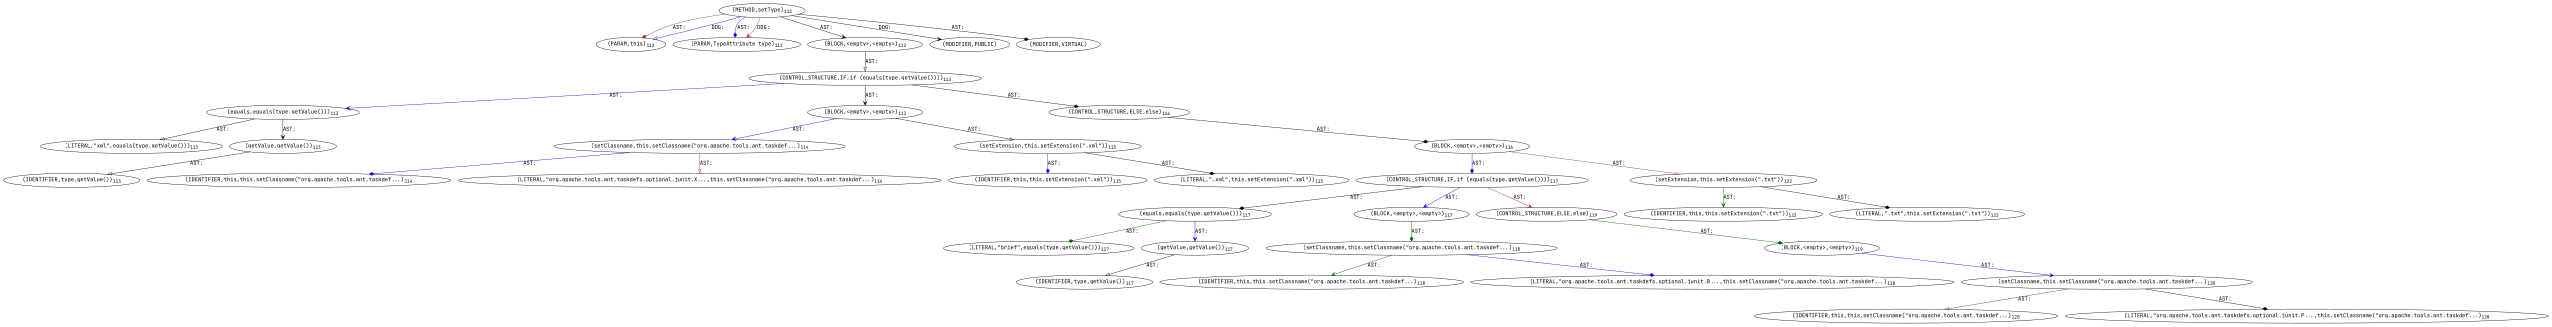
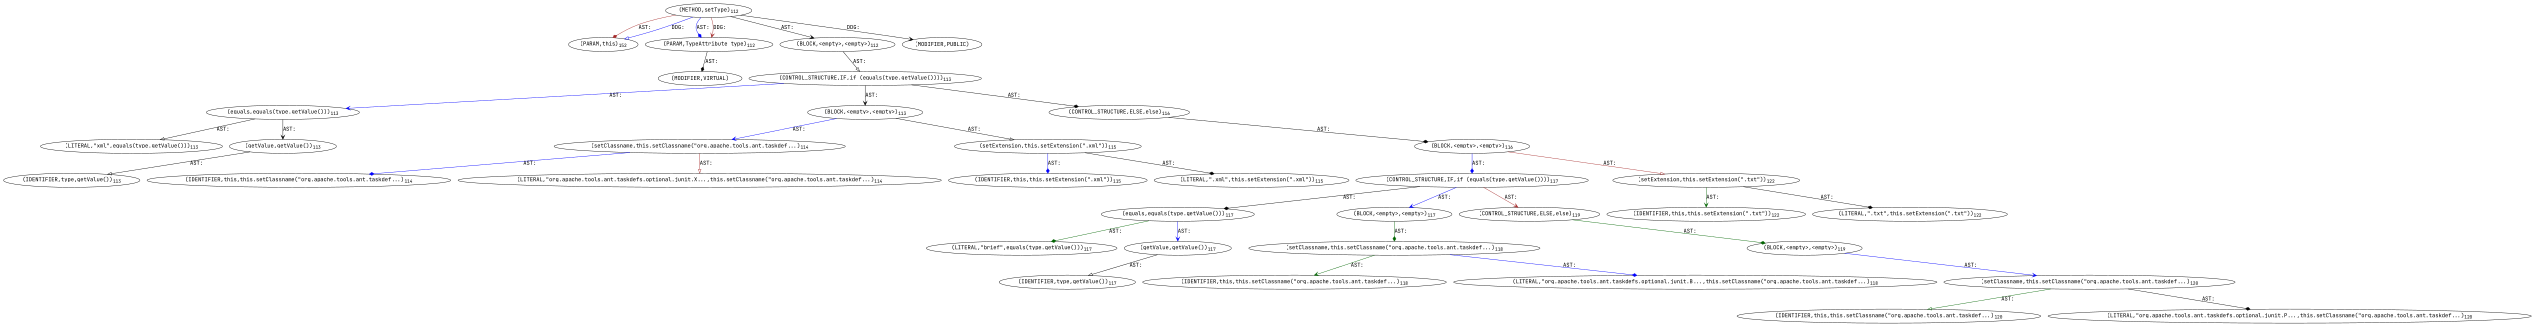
  digraph {
    fontname="JetBrains Mono"
    node [fontname="JetBrains Mono"]
    edge [arrowhead=diamond color=black fontname="JetBrains Mono"]
    n1 [label=<(METHOD,setType)<SUB>112</SUB>>]
-   n2 [label=<(PARAM,this)<SUB>112</SUB>>]
+   n2 [label=<(PARAM,this)<SUB>152</SUB>>]
    n3 [label=<(PARAM,TypeAttribute type)<SUB>112</SUB>>]
    n4 [label=<(BLOCK,&lt;empty&gt;,&lt;empty&gt;)<SUB>112</SUB>>]
    n5 [label=<(MODIFIER,PUBLIC)>]
    n6 [label=<(MODIFIER,VIRTUAL)>]
    n7 [label=<(CONTROL_STRUCTURE,IF,if (equals(type.getValue())))<SUB>113</SUB>>]
    n8 [label=<(equals,equals(type.getValue()))<SUB>113</SUB>>]
    n9 [label=<(BLOCK,&lt;empty&gt;,&lt;empty&gt;)<SUB>113</SUB>>]
    n10 [label=<(CONTROL_STRUCTURE,ELSE,else)<SUB>116</SUB>>]
    n11 [label=<(LITERAL,&quot;xml&quot;,equals(type.getValue()))<SUB>113</SUB>>]
    n12 [label=<(getValue,getValue())<SUB>113</SUB>>]
    n13 [label=<(setClassname,this.setClassname(&quot;org.apache.tools.ant.taskdef...)<SUB>114</SUB>>]
    n14 [label=<(setExtension,this.setExtension(&quot;.xml&quot;))<SUB>115</SUB>>]
    n15 [label=<(BLOCK,&lt;empty&gt;,&lt;empty&gt;)<SUB>116</SUB>>]
    n16 [label=<(IDENTIFIER,type,getValue())<SUB>113</SUB>>]
    n17 [label=<(IDENTIFIER,this,this.setClassname(&quot;org.apache.tools.ant.taskdef...)<SUB>114</SUB>>]
    n18 [label=<(LITERAL,&quot;org.apache.tools.ant.taskdefs.optional.junit.X...,this.setClassname(&quot;org.apache.tools.ant.taskdef...)<SUB>114</SUB>>]
    n19 [label=<(IDENTIFIER,this,this.setExtension(&quot;.xml&quot;))<SUB>115</SUB>>]
    n20 [label=<(LITERAL,&quot;.xml&quot;,this.setExtension(&quot;.xml&quot;))<SUB>115</SUB>>]
    n21 [label=<(CONTROL_STRUCTURE,IF,if (equals(type.getValue())))<SUB>117</SUB>>]
    n22 [label=<(setExtension,this.setExtension(&quot;.txt&quot;))<SUB>122</SUB>>]
    n23 [label=<(equals,equals(type.getValue()))<SUB>117</SUB>>]
    n24 [label=<(BLOCK,&lt;empty&gt;,&lt;empty&gt;)<SUB>117</SUB>>]
    n25 [label=<(CONTROL_STRUCTURE,ELSE,else)<SUB>119</SUB>>]
    n26 [label=<(IDENTIFIER,this,this.setExtension(&quot;.txt&quot;))<SUB>122</SUB>>]
    n27 [label=<(LITERAL,&quot;.txt&quot;,this.setExtension(&quot;.txt&quot;))<SUB>122</SUB>>]
    n28 [label=<(LITERAL,&quot;brief&quot;,equals(type.getValue()))<SUB>117</SUB>>]
    n29 [label=<(getValue,getValue())<SUB>117</SUB>>]
    n30 [label=<(setClassname,this.setClassname(&quot;org.apache.tools.ant.taskdef...)<SUB>118</SUB>>]
    n31 [label=<(BLOCK,&lt;empty&gt;,&lt;empty&gt;)<SUB>119</SUB>>]
    n32 [label=<(IDENTIFIER,type,getValue())<SUB>117</SUB>>]
    n33 [label=<(IDENTIFIER,this,this.setClassname(&quot;org.apache.tools.ant.taskdef...)<SUB>118</SUB>>]
    n34 [label=<(LITERAL,&quot;org.apache.tools.ant.taskdefs.optional.junit.B...,this.setClassname(&quot;org.apache.tools.ant.taskdef...)<SUB>118</SUB>>]
    n35 [label=<(setClassname,this.setClassname(&quot;org.apache.tools.ant.taskdef...)<SUB>120</SUB>>]
    n36 [label=<(IDENTIFIER,this,this.setClassname(&quot;org.apache.tools.ant.taskdef...)<SUB>120</SUB>>]
    n37 [label=<(LITERAL,&quot;org.apache.tools.ant.taskdefs.optional.junit.P...,this.setClassname(&quot;org.apache.tools.ant.taskdef...)<SUB>120</SUB>>]
    n1 -> n2 [color=brown label="AST: "]
    n1 -> n2 [arrowhead=onormal color=blue label="DDG: "]
    n1 -> n3 [color=blue label="AST: "]
    n1 -> n3 [arrowhead=vee color=brown label="DDG: "]
    n1 -> n4 [arrowhead=vee label="AST: "]
    n1 -> n5 [arrowhead=vee label="DDG: "]
-   n1 -> n6 [label="AST: "]
+   n3 -> n6 [label="AST: "]
    n4 -> n7 [arrowhead=onormal label="AST: "]
    n7 -> n8 [arrowhead=vee color=blue label="AST: "]
    n7 -> n9 [arrowhead=vee label="AST: "]
    n7 -> n10 [label="AST: "]
    n8 -> n11 [arrowhead=onormal label="AST: "]
    n8 -> n12 [arrowhead=vee label="AST: "]
    n9 -> n13 [arrowhead=vee color=blue label="AST: "]
    n9 -> n14 [arrowhead=onormal label="AST: "]
    n10 -> n15 [label="AST: "]
    n12 -> n16 [arrowhead=onormal label="AST: "]
    n13 -> n17 [color=blue label="AST: "]
    n13 -> n18 [arrowhead=onormal color=brown label="AST: "]
    n14 -> n19 [color=blue label="AST: "]
    n14 -> n20 [label="AST: "]
    n15 -> n21 [color=blue label="AST: "]
    n15 -> n22 [arrowhead=onormal color=brown label="AST: "]
    n21 -> n23 [label="AST: "]
    n21 -> n24 [arrowhead=vee color=blue label="AST: "]
    n21 -> n25 [arrowhead=vee color=brown label="AST: "]
    n22 -> n26 [arrowhead=vee color=darkgreen label="AST: "]
    n22 -> n27 [label="AST: "]
    n23 -> n28 [color=darkgreen label="AST: "]
    n23 -> n29 [arrowhead=vee color=blue label="AST: "]
    n24 -> n30 [color=darkgreen label="AST: "]
    n25 -> n31 [color=darkgreen label="AST: "]
    n29 -> n32 [arrowhead=onormal label="AST: "]
    n30 -> n33 [arrowhead=vee color=darkgreen label="AST: "]
    n30 -> n34 [color=blue label="AST: "]
    n31 -> n35 [arrowhead=vee color=blue label="AST: "]
    n35 -> n36 [arrowhead=onormal color=darkgreen label="AST: "]
    n35 -> n37 [label="AST: "]
  }
